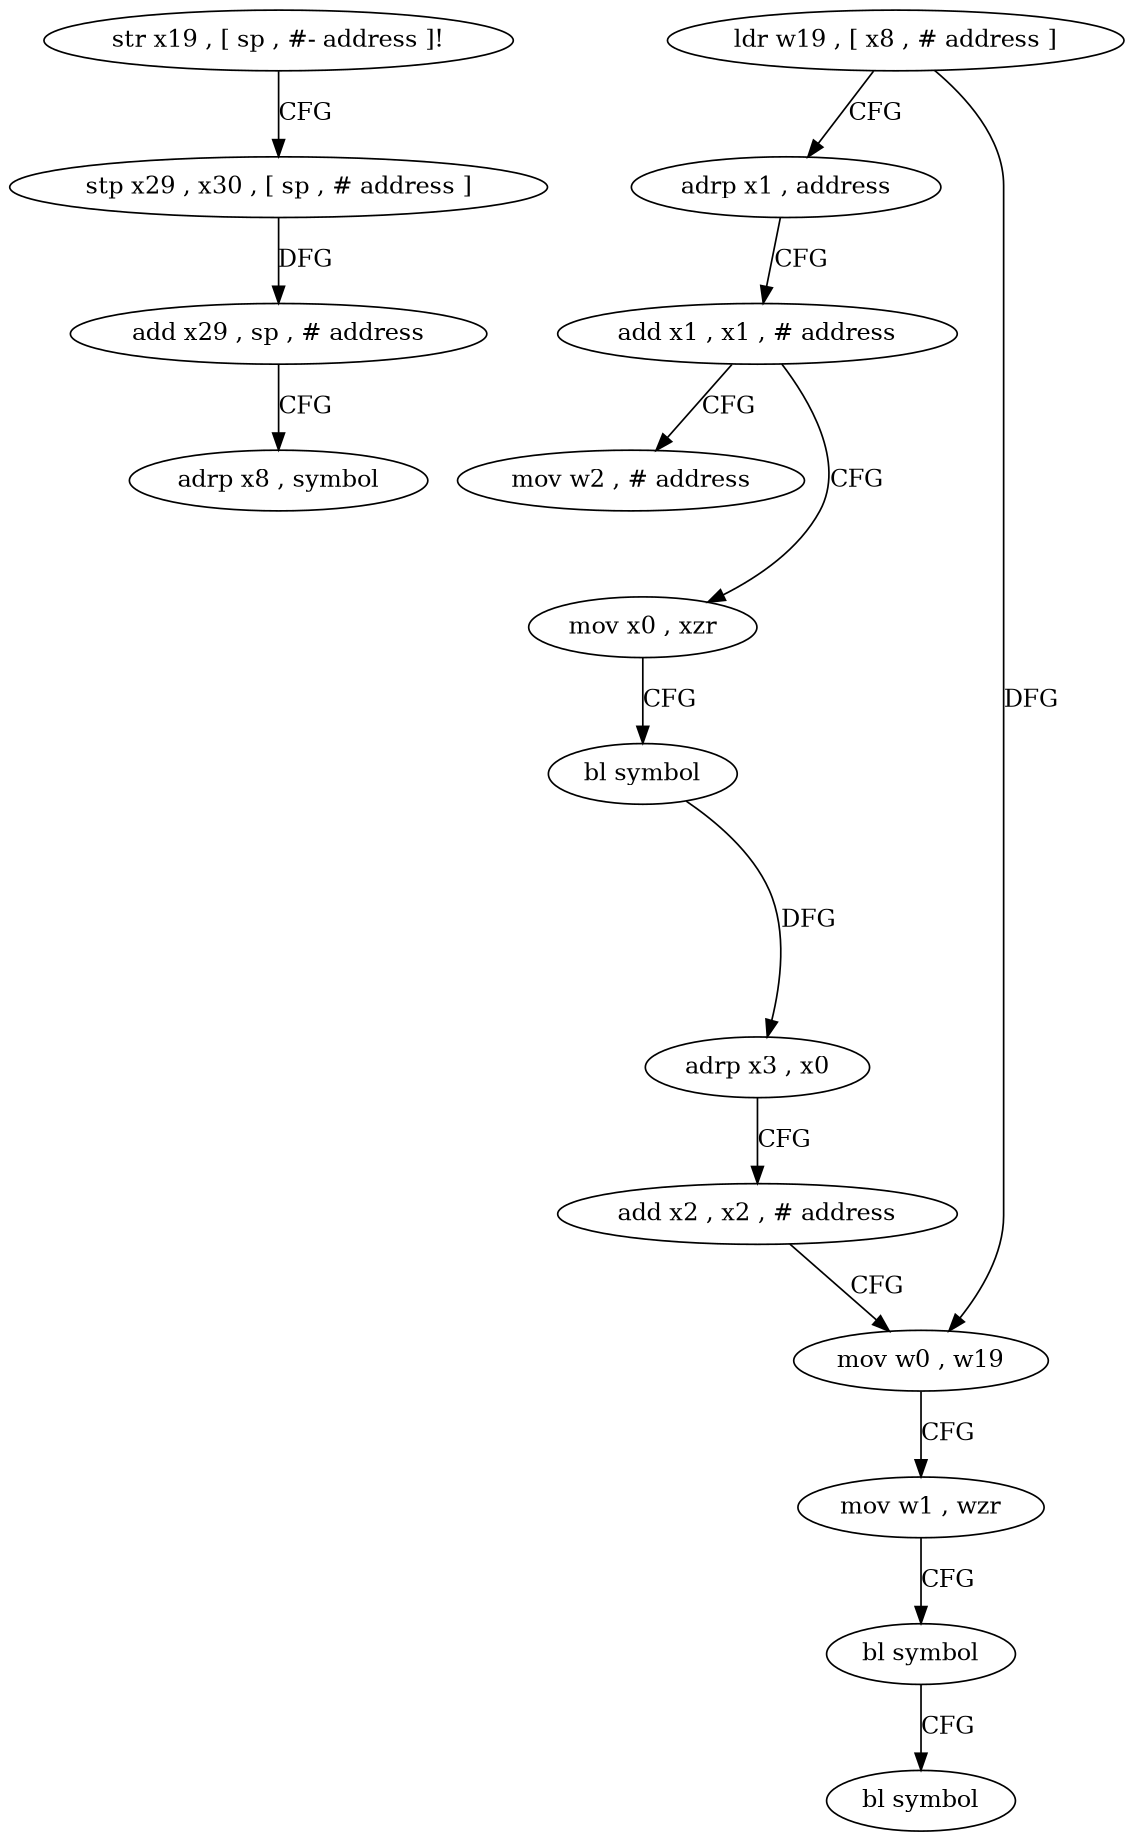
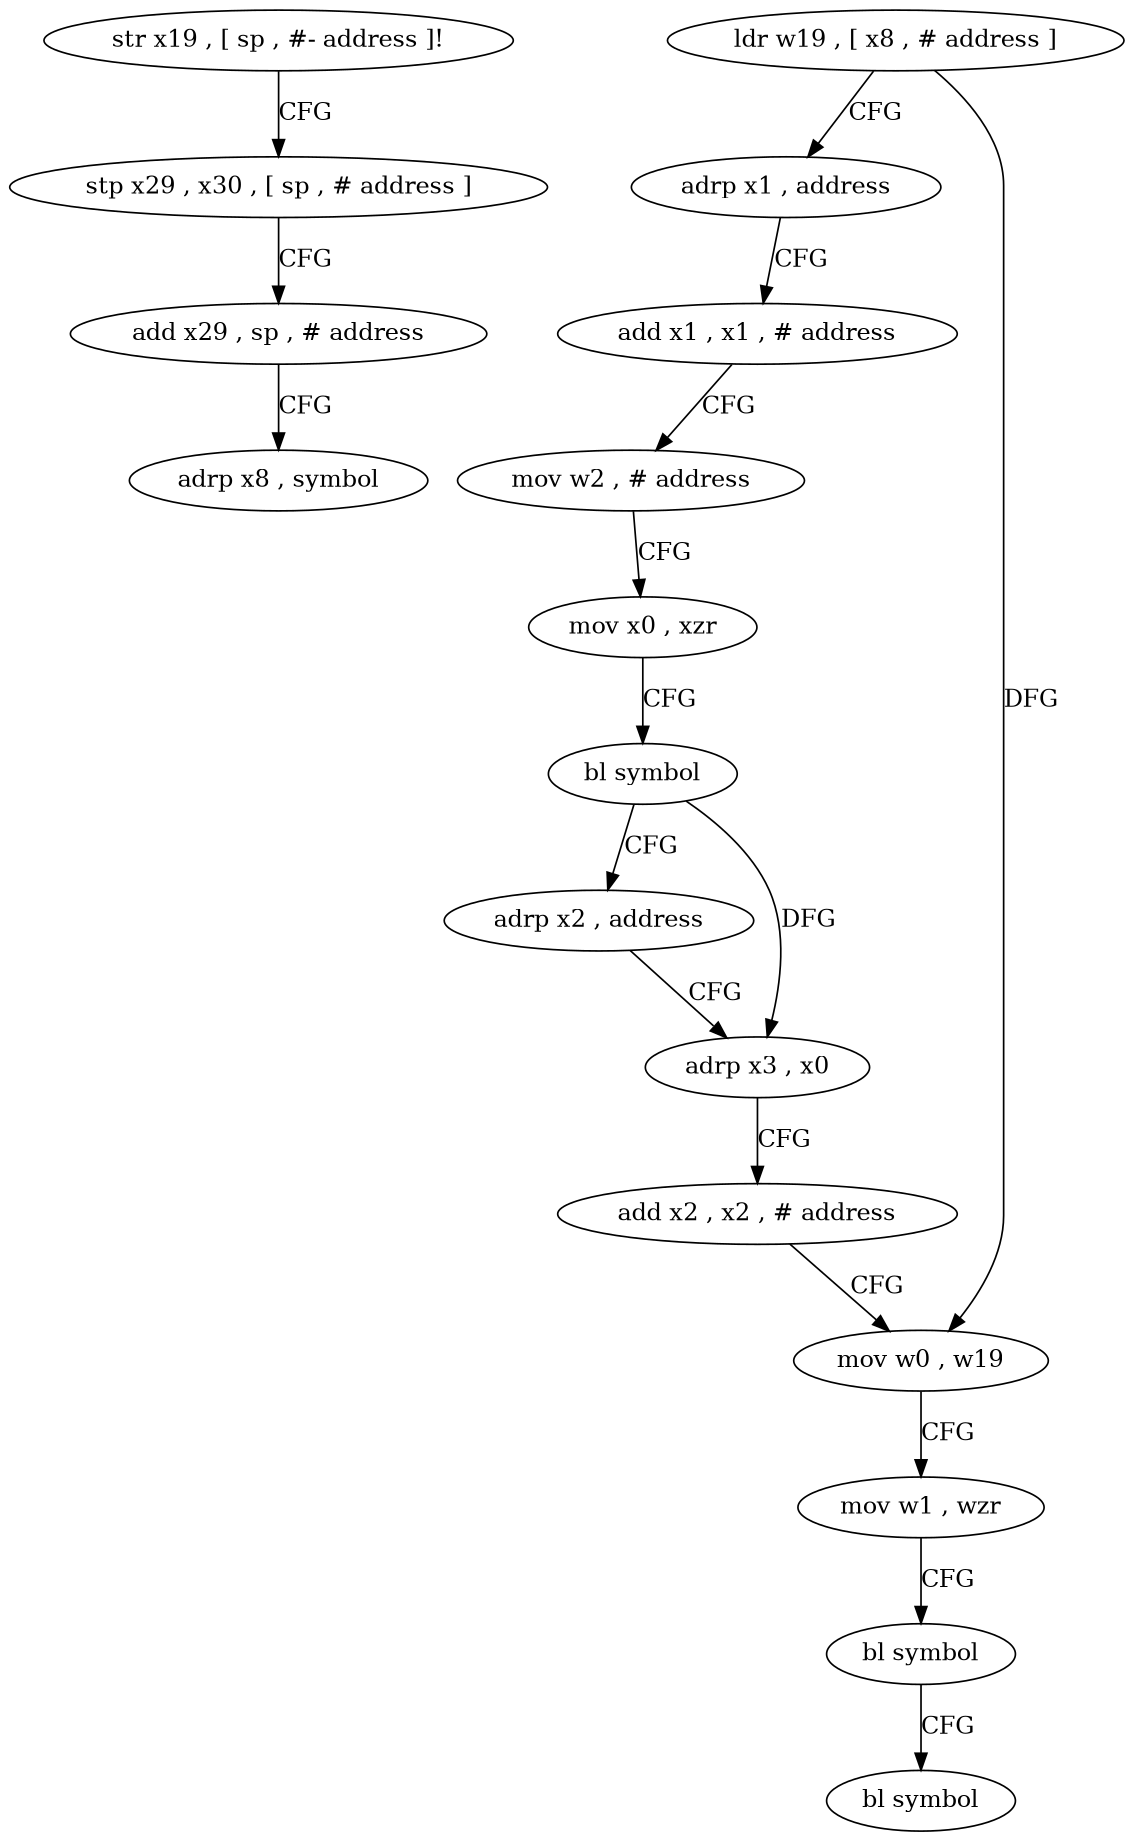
  digraph {
    n1 [label="str x19 , [ sp , #- address ]!"]
    n2 [label="stp x29 , x30 , [ sp , # address ]"]
    n3 [label="add x29 , sp , # address"]
    n4 [label="adrp x8 , symbol"]
    n5 [label="ldr w19 , [ x8 , # address ]"]
    n6 [label="adrp x1 , address"]
    n7 [label="mov w0 , w19"]
    n8 [label="add x1 , x1 , # address"]
    n9 [label="mov w1 , wzr"]
    n10 [label="mov w2 , # address"]
    n11 [label="mov x0 , xzr"]
    n12 [label="bl symbol"]
+   n13 [label="adrp x2 , address"]
    n14 [label="adrp x3 , x0"]
    n15 [label="add x2 , x2 , # address"]
    n16 [label="bl symbol"]
    n17 [label="bl symbol"]
    n1 -> n2 [label=CFG]
-   n2 -> n3 [label=DFG]
+   n2 -> n3 [label=CFG]
    n3 -> n4 [label=CFG]
    n5 -> n6 [label=CFG]
    n5 -> n7 [label=DFG]
    n6 -> n8 [label=CFG]
    n7 -> n9 [label=CFG]
    n8 -> n10 [label=CFG]
    n9 -> n16 [label=CFG]
-   n8 -> n11 [label=CFG]
+   n10 -> n11 [label=CFG]
    n11 -> n12 [label=CFG]
+   n12 -> n13 [label=CFG]
    n12 -> n14 [label=DFG]
+   n13 -> n14 [label=CFG]
    n14 -> n15 [label=CFG]
    n15 -> n7 [label=CFG]
    n16 -> n17 [label=CFG]
  }
